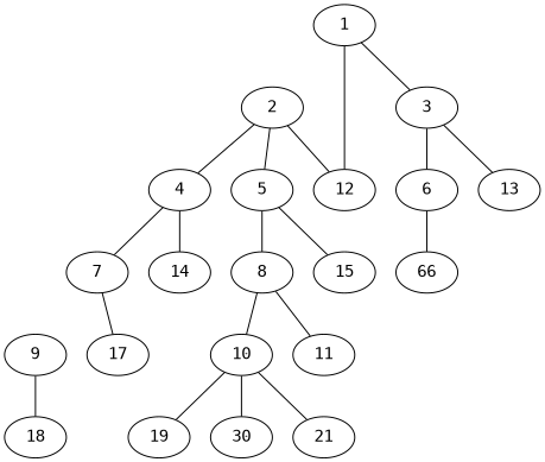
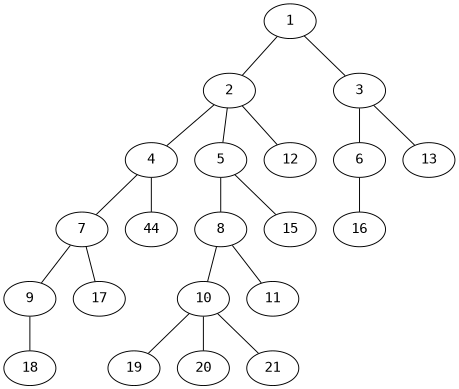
  graph {
    fontname="DejaVu Sans Mono"
    node [chem=C fontname="DejaVu Sans Mono"]
    edge [fontname="DejaVu Sans Mono" valence=1]
    1
    2
    3
    4
    5
    12 [chem=H]
    6
    13 [chem=H]
    7
-   14 [chem=H]
+   14 [chem=H label=44]
    8
    15 [chem=H]
-   16 [chem=H label=66]
+   16 [chem=H]
    9
    17 [chem=H]
    10
    11 [chem=O]
    18 [chem=H]
    19 [chem=H]
-   20 [chem=H label=30]
+   20 [chem=H]
    21 [chem=H]
-   1 -- 12
+   1 -- 2
    1 -- 3
    2 -- 4 [valence=2]
    2 -- 5 [valence=2]
    2 -- 12
    3 -- 6 [valence=2]
    3 -- 13
    4 -- 7
    4 -- 14
    5 -- 8
    5 -- 15
    6 -- 16
+   7 -- 9 [valence=2]
    7 -- 17
    8 -- 10
    8 -- 11 [valence=2]
    9 -- 18
    10 -- 19
    10 -- 20
    10 -- 21
  }
